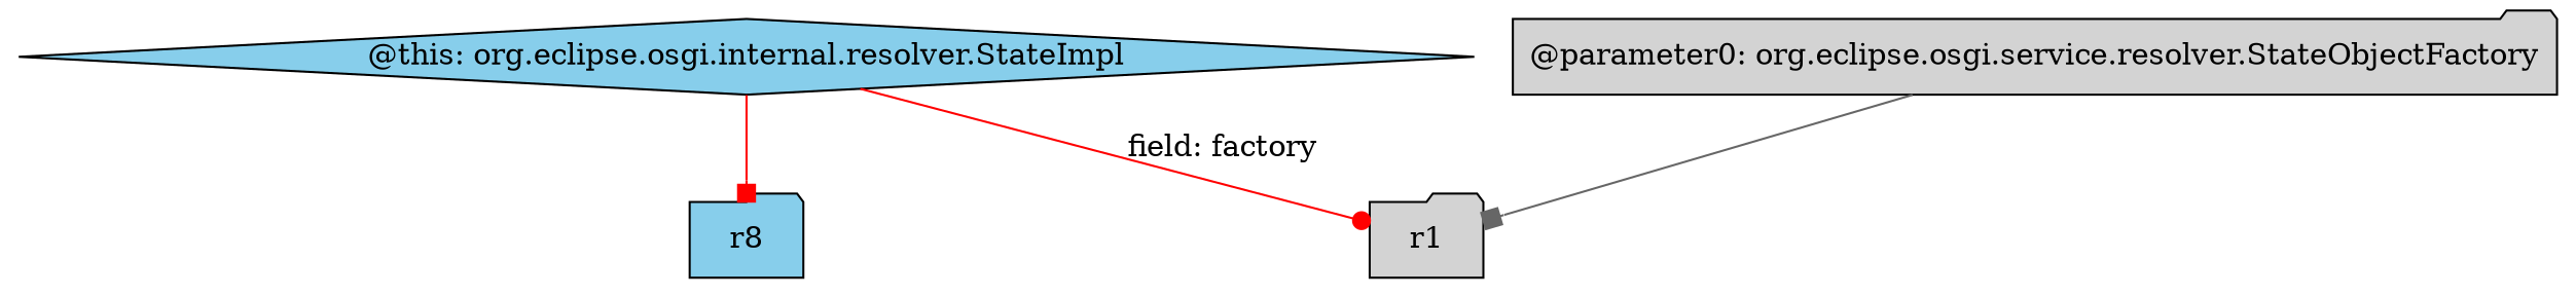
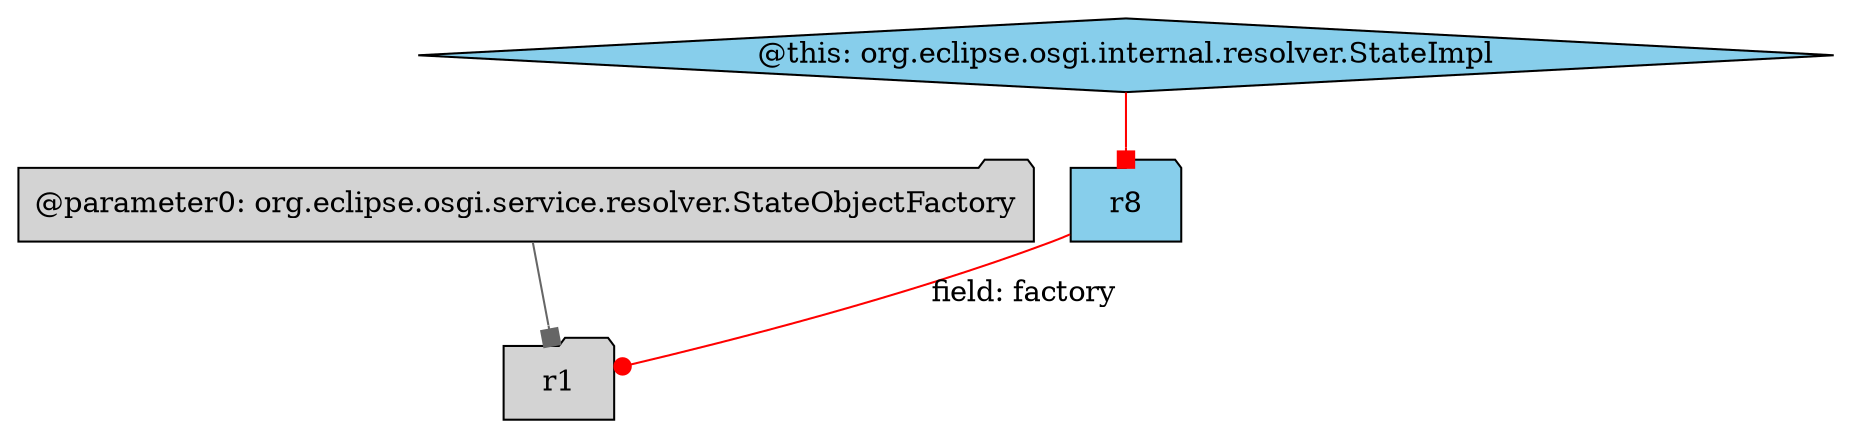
  digraph {
    node [fillcolor=skyblue shape=folder style=filled]
    edge [arrowhead=box color=red]
    n1 [label=r8]
    n2 [fillcolor=lightgrey label=r1]
    n3 [fillcolor=lightgrey label="@parameter0: org.eclipse.osgi.service.resolver.StateObjectFactory"]
    n4 [label="@this: org.eclipse.osgi.internal.resolver.StateImpl" shape=diamond]
-   n4 -> n2 [arrowhead=dot label="field: factory"]
+   n1 -> n2 [arrowhead=dot label="field: factory"]
    n3 -> n2 [color=gray40]
    n4 -> n1
  }
